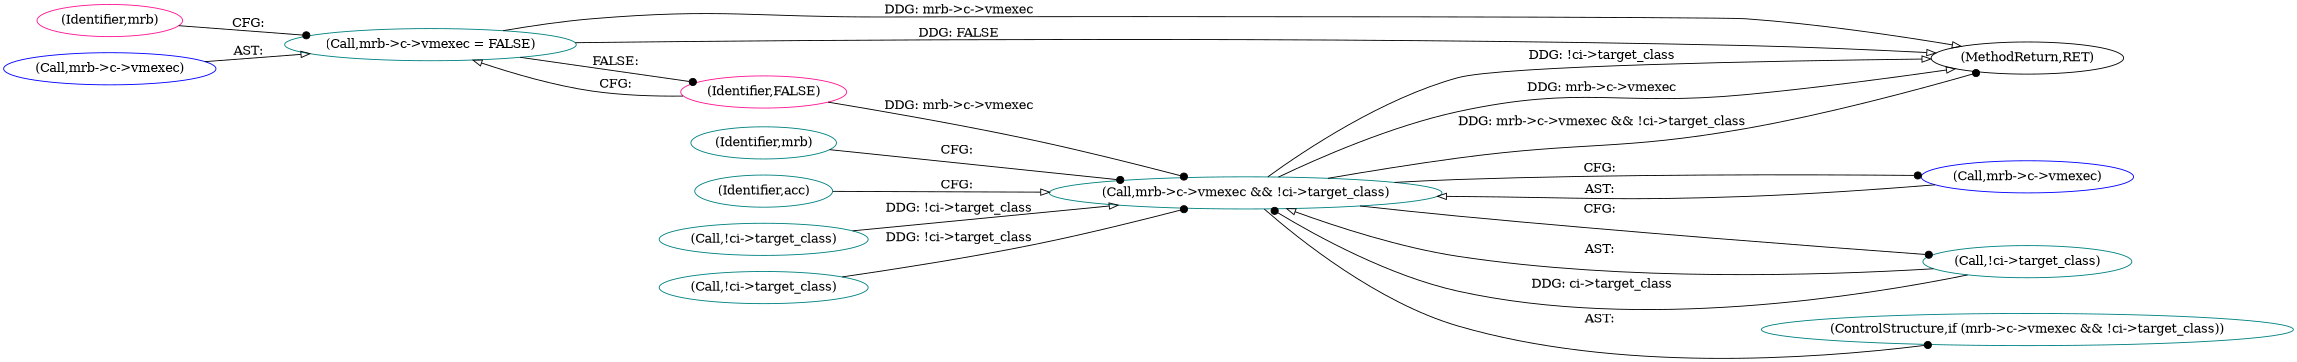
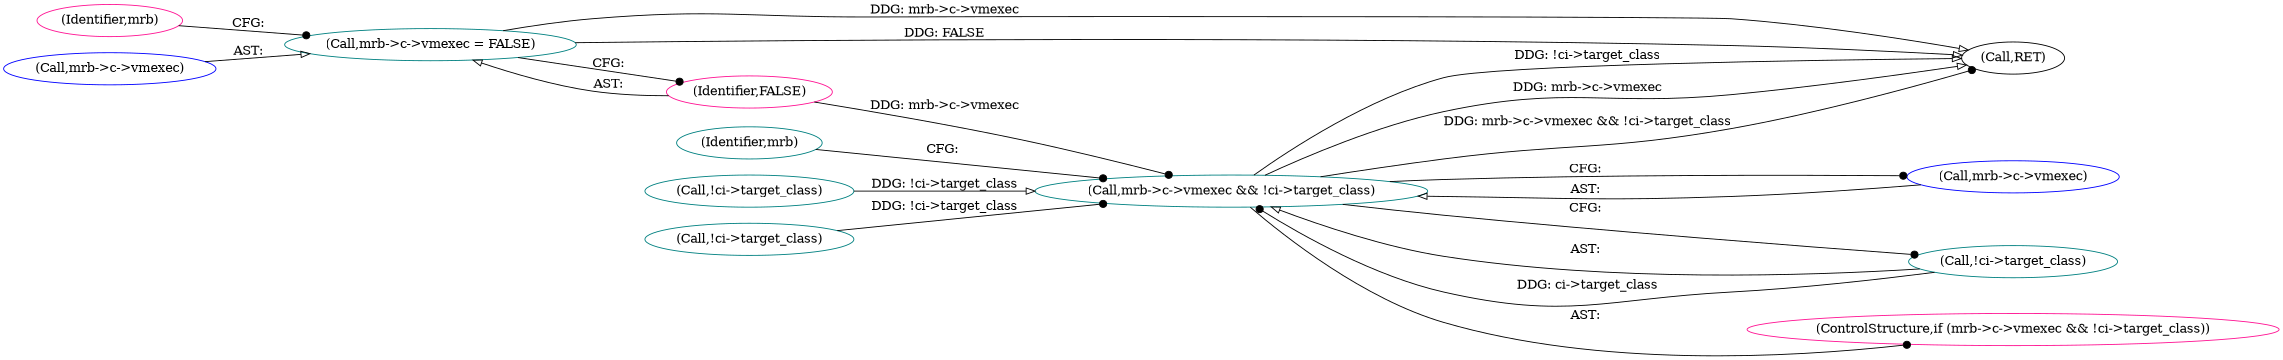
  digraph {
    rankdir=LR
    node [color=teal]
    edge [arrowhead=onormal]
    n1 [label="(Call,mrb->c->vmexec = FALSE)"]
-   n2 [color=black label="(MethodReturn,RET)"]
+   n2 [color=black label="(Call,RET)"]
    n3 [color=deeppink label="(Identifier,FALSE)"]
    n4 [label="(Call,mrb->c->vmexec && !ci->target_class)"]
    n5 [color=blue label="(Call,mrb->c->vmexec)"]
    n6 [label="(Call,!ci->target_class)"]
-   n7 [label="(ControlStructure,if (mrb->c->vmexec && !ci->target_class))"]
+   n7 [color=deeppink label="(ControlStructure,if (mrb->c->vmexec && !ci->target_class))"]
    n8 [label="(Identifier,mrb)"]
-   n9 [label="(Identifier,acc)"]
    n10 [color=deeppink label="(Identifier,mrb)"]
    n11 [label="(Call,!ci->target_class)"]
    n12 [label="(Call,!ci->target_class)"]
    n13 [color=blue label="(Call,mrb->c->vmexec)"]
    n1 -> n2 [label="DDG: mrb->c->vmexec"]
    n1 -> n2 [label="DDG: FALSE"]
-   n1 -> n3 [arrowhead=dot label="FALSE: "]
-   n3 -> n1 [label="CFG: "]
+   n1 -> n3 [arrowhead=dot label="CFG: "]
+   n3 -> n1 [label="AST: "]
    n3 -> n4 [arrowhead=dot label="DDG: mrb->c->vmexec"]
    n4 -> n2 [label="DDG: !ci->target_class"]
    n4 -> n2 [label="DDG: mrb->c->vmexec"]
    n4 -> n2 [arrowhead=dot label="DDG: mrb->c->vmexec && !ci->target_class"]
    n4 -> n5 [arrowhead=dot label="CFG: "]
    n4 -> n6 [arrowhead=dot label="CFG: "]
    n4 -> n7 [arrowhead=dot label="AST: "]
    n5 -> n4 [label="AST: "]
    n6 -> n4 [label="AST: "]
    n6 -> n4 [arrowhead=dot label="DDG: ci->target_class"]
    n8 -> n4 [arrowhead=dot label="CFG: "]
-   n9 -> n4 [label="CFG: "]
    n10 -> n1 [arrowhead=dot label="CFG: "]
    n11 -> n4 [label="DDG: !ci->target_class"]
    n12 -> n4 [arrowhead=dot label="DDG: !ci->target_class"]
    n13 -> n1 [label="AST: "]
  }
